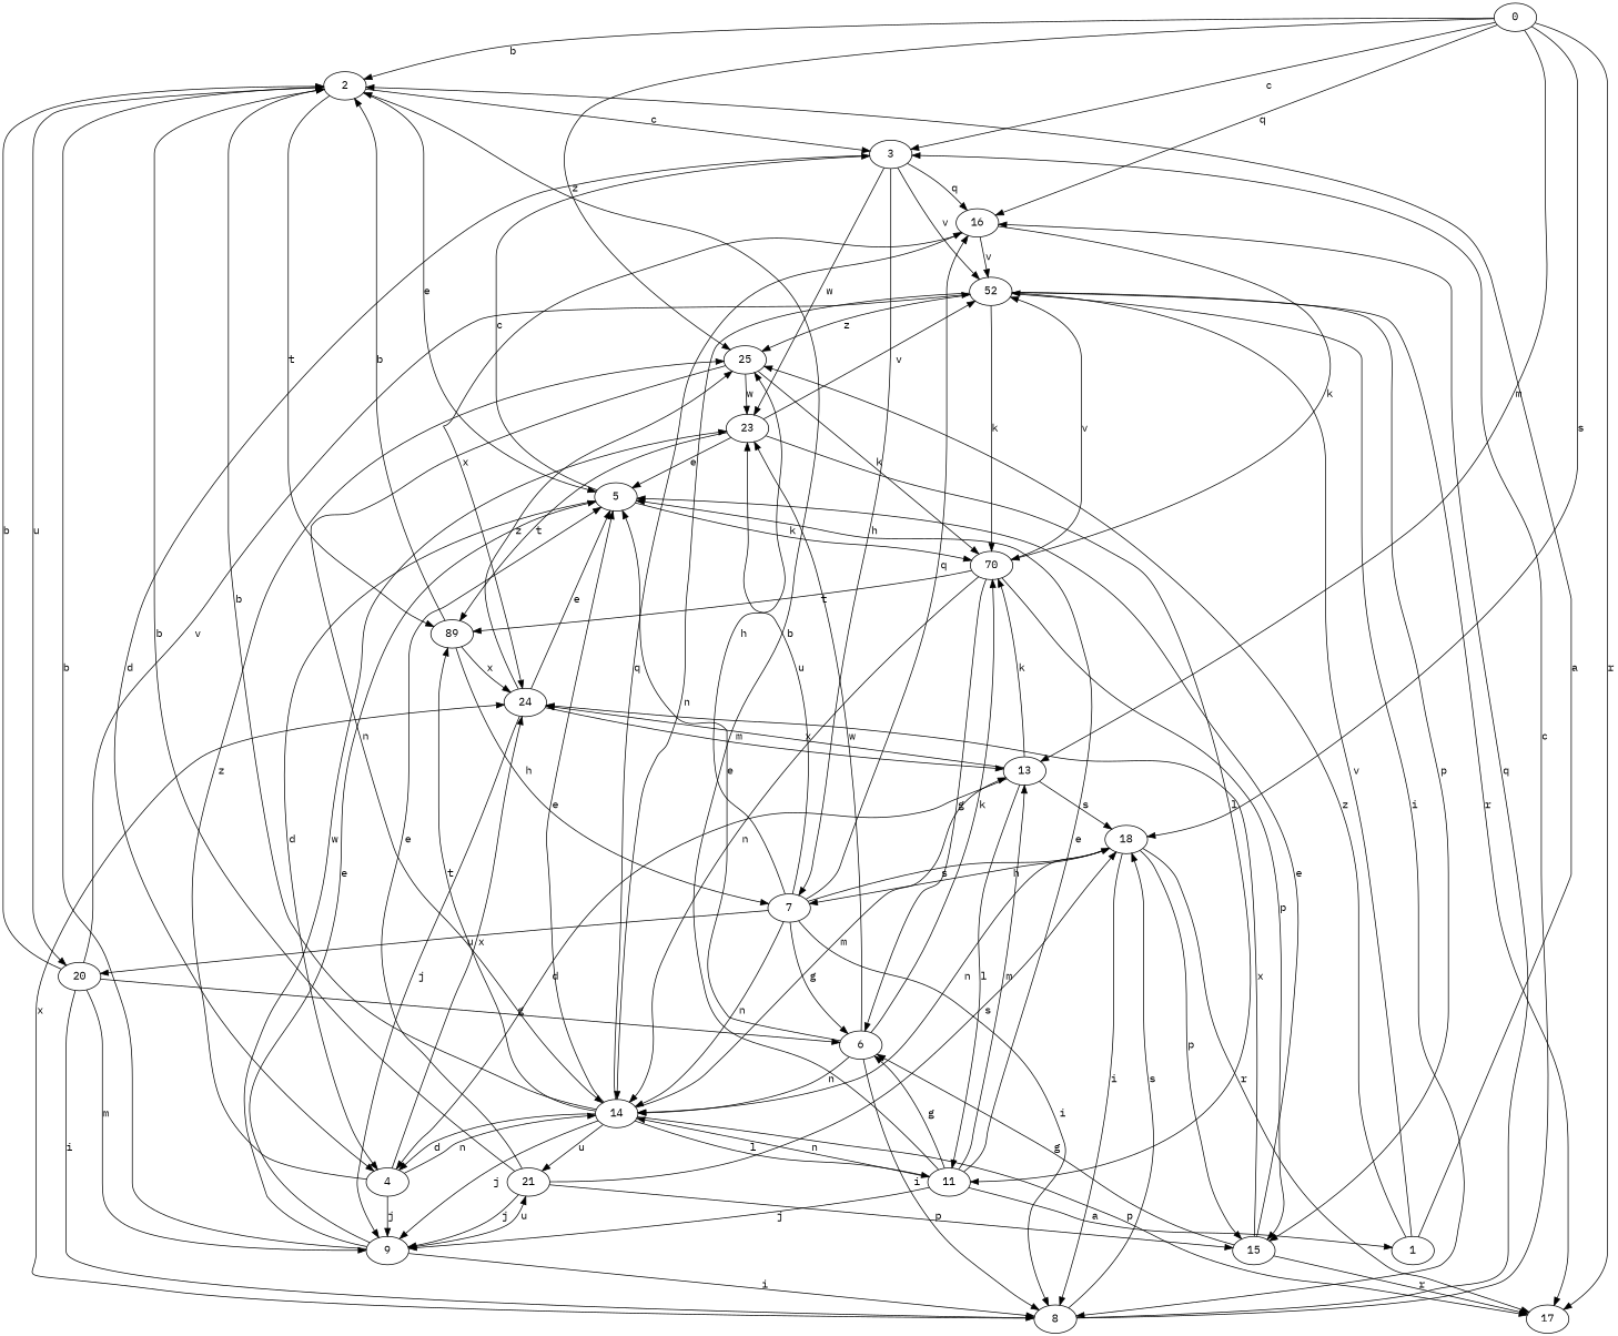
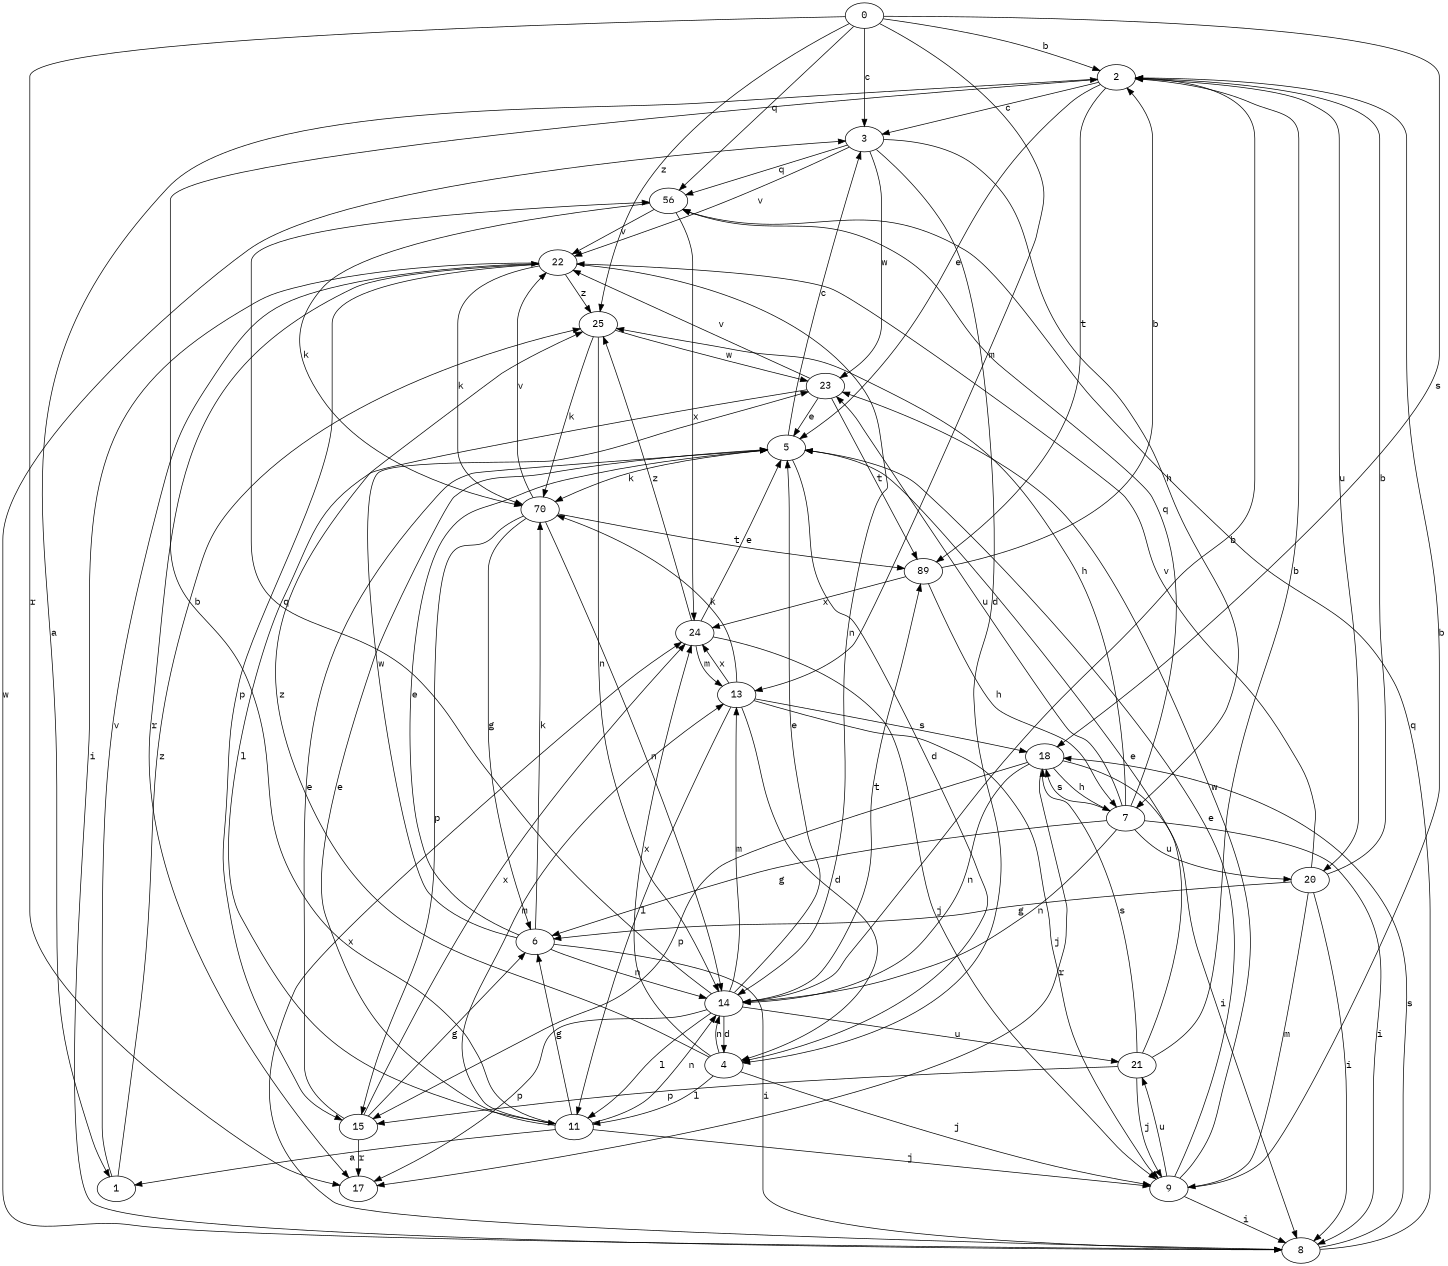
  strict digraph {
    fontname="IBM Plex Mono"
    node [fontname="IBM Plex Mono"]
    edge [fontname="IBM Plex Mono"]
    0
    2
    3
    13
-   16
+   16 [label=56]
    17
    18
    25
    1
    5
    n11 [label=89]
    20
-   22 [label=52]
+   22
    4
    7
    23
    11
    24
    n19 [label=70]
    14
    8
    15
    9
    6
    21
    0 -> 2 [label=b]
    0 -> 3 [label=c]
    0 -> 13 [label=m]
    0 -> 16 [label=q]
    0 -> 17 [label=r]
    0 -> 18 [label=s]
    0 -> 25 [label=z]
    2 -> 3 [label=c]
-   1 -> 2 [label=a]
+   2 -> 1 [label=a]
    2 -> 5 [label=e]
    2 -> n11 [label=t]
    2 -> 20 [label=u]
    3 -> 16 [label=q]
    3 -> 22 [label=v]
    3 -> 4 [label=d]
    3 -> 7 [label=h]
    3 -> 23 [label=w]
    13 -> 18 [label=s]
    13 -> 4 [label=d]
    13 -> 11 [label=l]
    13 -> 24 [label=x]
    13 -> n19 [label=k]
    16 -> 22 [label=v]
    16 -> 24 [label=x]
    16 -> n19 [label=k]
    18 -> 17 [label=r]
    18 -> 7 [label=h]
    18 -> 14 [label=n]
    18 -> 8 [label=i]
    18 -> 15 [label=p]
    25 -> 23 [label=w]
    25 -> n19 [label=k]
    25 -> 14 [label=n]
    1 -> 25 [label=z]
    1 -> 22 [label=v]
    5 -> 3 [label=c]
    5 -> 4 [label=d]
    5 -> n19 [label=k]
    n11 -> 2 [label=b]
    n11 -> 7 [label=h]
    n11 -> 24 [label=x]
    20 -> 2 [label=b]
    20 -> 22 [label=v]
    20 -> 8 [label=i]
    20 -> 9 [label=m]
    20 -> 6 [label=g]
    22 -> 17 [label=r]
    22 -> 25 [label=z]
    22 -> n19 [label=k]
    22 -> 14 [label=n]
    22 -> 8 [label=i]
    22 -> 15 [label=p]
    4 -> 25 [label=z]
+   4 -> 11 [label=l]
    4 -> 24 [label=x]
    4 -> 14 [label=n]
    4 -> 9 [label=j]
    7 -> 16 [label=q]
    7 -> 18 [label=s]
    7 -> 25 [label=h]
    7 -> 20 [label=u]
    7 -> 23 [label=u]
    7 -> 14 [label=n]
    7 -> 8 [label=i]
    7 -> 6 [label=g]
    23 -> 5 [label=e]
    23 -> n11 [label=t]
    23 -> 22 [label=v]
    23 -> 11 [label=l]
    11 -> 2 [label=b]
    11 -> 13 [label=m]
    11 -> 1 [label=a]
    11 -> 5 [label=e]
    11 -> 14 [label=n]
    11 -> 9 [label=j]
    11 -> 6 [label=g]
    24 -> 13 [label=m]
    24 -> 25 [label=z]
    24 -> 5 [label=e]
    24 -> 9 [label=j]
    n19 -> n11 [label=t]
    n19 -> 22 [label=v]
    n19 -> 14 [label=n]
    n19 -> 15 [label=p]
    n19 -> 6 [label=g]
    14 -> 2 [label=b]
    14 -> 13 [label=m]
    14 -> 16 [label=q]
    14 -> 17 [label=p]
    14 -> 5 [label=e]
    14 -> n11 [label=t]
    14 -> 4 [label=d]
    14 -> 11 [label=l]
-   14 -> 9 [label=j]
+   13 -> 9 [label=j]
    14 -> 21 [label=u]
-   8 -> 3 [label=c]
+   8 -> 3 [label=w]
    8 -> 16 [label=q]
    8 -> 18 [label=s]
    8 -> 24 [label=x]
    15 -> 17 [label=r]
    15 -> 5 [label=e]
    15 -> 24 [label=x]
    15 -> 6 [label=g]
    9 -> 2 [label=b]
    9 -> 5 [label=e]
    9 -> 23 [label=w]
    9 -> 8 [label=i]
    9 -> 21 [label=u]
    6 -> 5 [label=e]
    6 -> 23 [label=w]
    6 -> n19 [label=k]
    6 -> 14 [label=n]
    6 -> 8 [label=i]
    21 -> 2 [label=b]
    21 -> 18 [label=s]
    21 -> 5 [label=e]
    21 -> 15 [label=p]
    21 -> 9 [label=j]
  }
